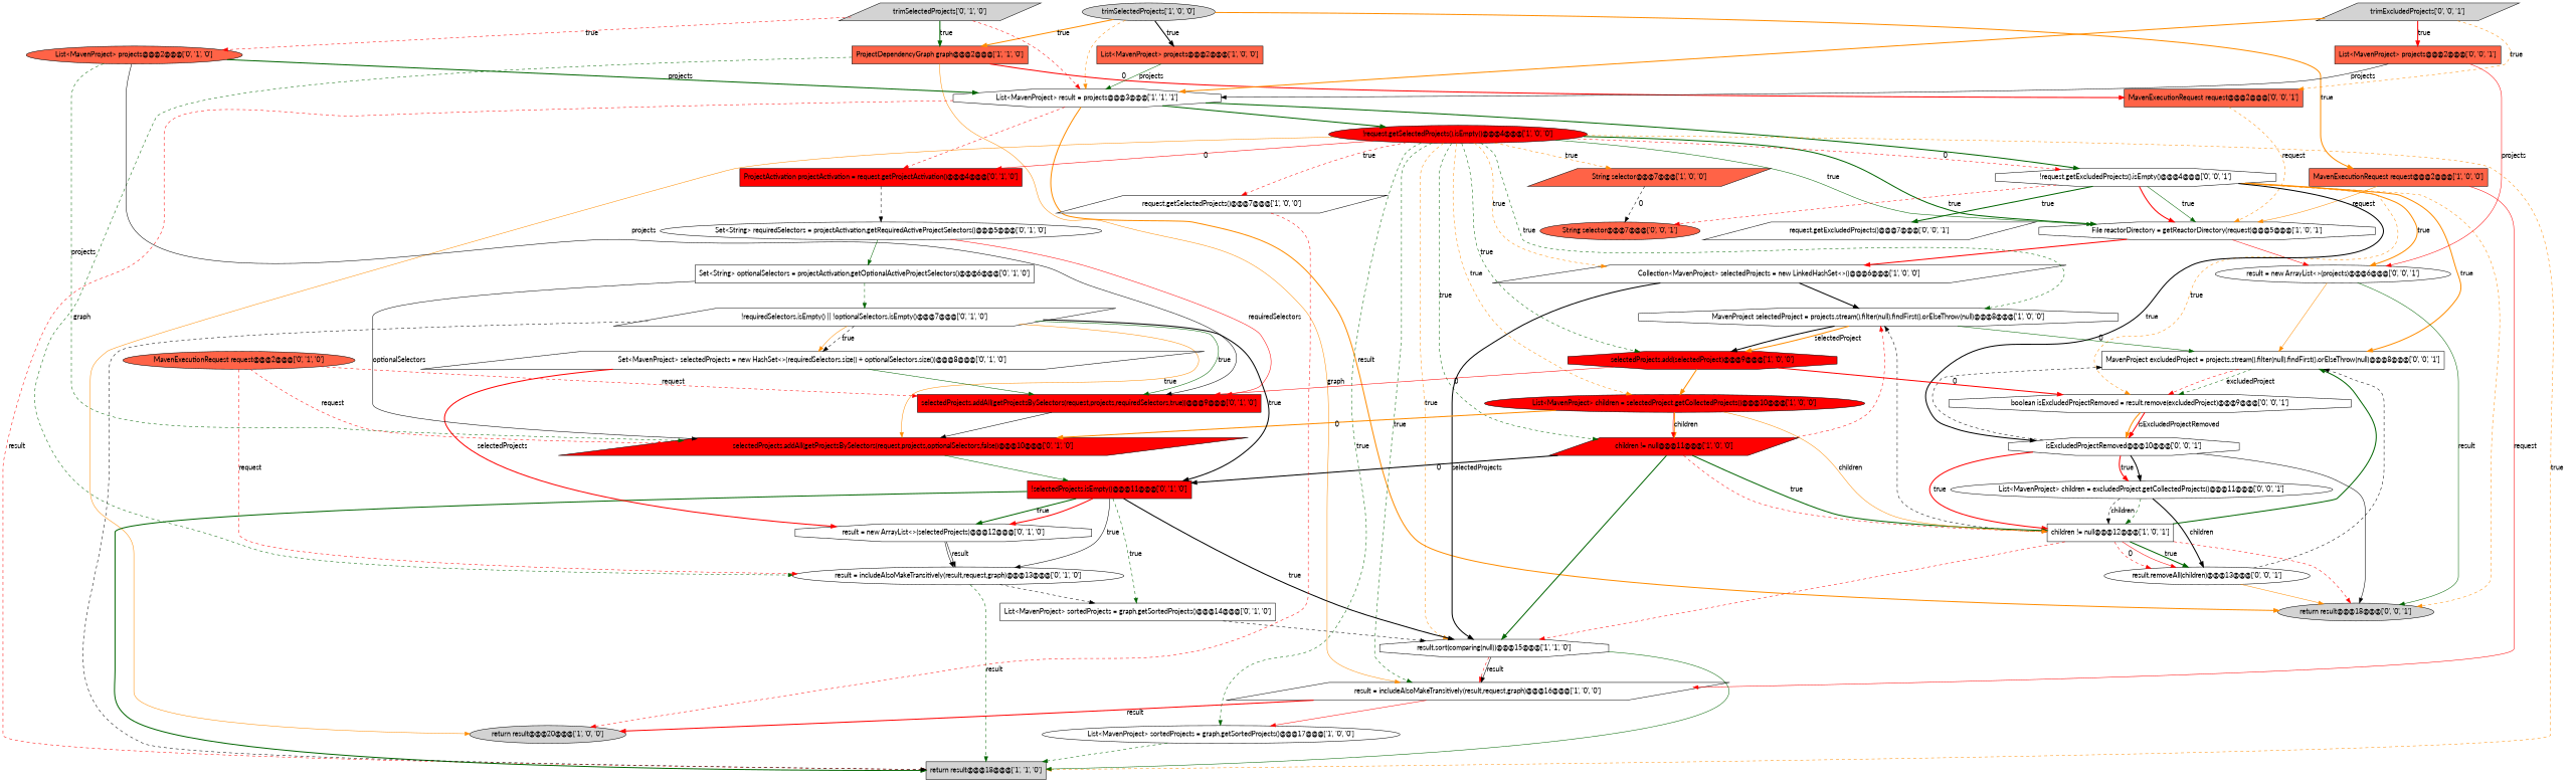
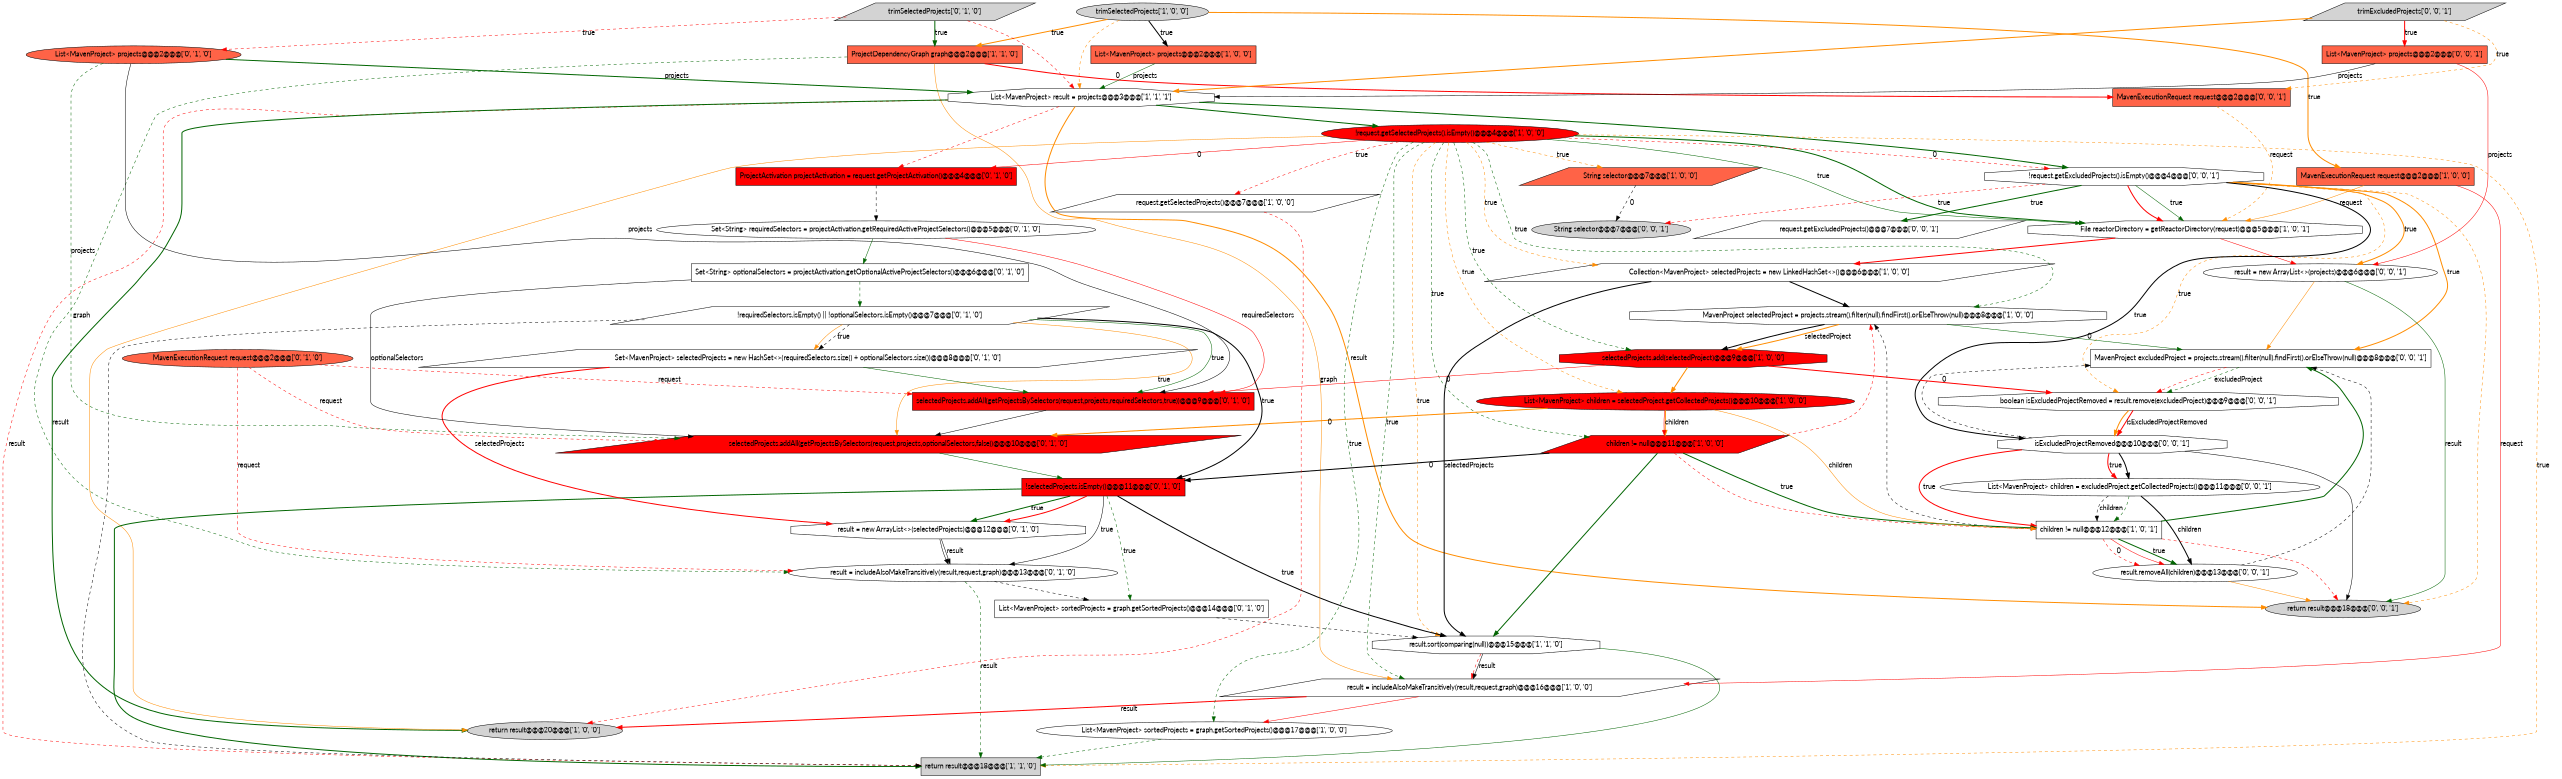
  digraph {
    fontname=Lato
    node [fillcolor=white fontname=Lato shape=ellipse style=filled]
    edge [color=red fontname=Lato style=dashed]
    n1 [fillcolor=lightgray label="trimSelectedProjects['1', '0', '0']"]
    n2 [fillcolor=tomato label="ProjectDependencyGraph graph@@@2@@@['1', '1', '0']" shape=box]
    n3 [fillcolor=tomato label="MavenExecutionRequest request@@@2@@@['1', '0', '0']" shape=box]
    n4 [fillcolor=tomato label="List<MavenProject> projects@@@2@@@['1', '0', '0']" shape=box]
    n5 [label="List<MavenProject> result = projects@@@3@@@['1', '1', '1']" shape=octagon]
    n6 [label="result = includeAlsoMakeTransitively(result,request,graph)@@@13@@@['0', '1', '0']"]
    n7 [fillcolor=tomato label="MavenExecutionRequest request@@@2@@@['0', '0', '1']" shape=box]
    n8 [label="result = includeAlsoMakeTransitively(result,request,graph)@@@16@@@['1', '0', '0']" shape=parallelogram]
    n9 [label="File reactorDirectory = getReactorDirectory(request)@@@5@@@['1', '0', '1']" shape=octagon]
    n10 [fillcolor=lightgray label="return result@@@18@@@['1', '1', '0']" shape=box]
    n11 [fillcolor=lightgray label="return result@@@20@@@['1', '0', '0']"]
    n12 [fillcolor=lightgray label="return result@@@18@@@['0', '0', '1']"]
    n13 [fillcolor=red label="!request.getSelectedProjects().isEmpty()@@@4@@@['1', '0', '0']"]
    n14 [label="!request.getExcludedProjects().isEmpty()@@@4@@@['0', '0', '1']" shape=octagon]
    n15 [fillcolor=red label="ProjectActivation projectActivation = request.getProjectActivation()@@@4@@@['0', '1', '0']" shape=box]
    n16 [fillcolor=lightgray label="trimSelectedProjects['0', '1', '0']" shape=parallelogram]
    n17 [fillcolor=tomato label="List<MavenProject> projects@@@2@@@['0', '1', '0']"]
    n18 [fillcolor=tomato label="MavenExecutionRequest request@@@2@@@['0', '1', '0']"]
    n19 [fillcolor=red label="selectedProjects.addAll(getProjectsBySelectors(request,projects,optionalSelectors,false))@@@10@@@['0', '1', '0']" shape=parallelogram]
    n20 [fillcolor=red label="selectedProjects.addAll(getProjectsBySelectors(request,projects,requiredSelectors,true))@@@9@@@['0', '1', '0']" shape=box]
    n21 [label="List<MavenProject> children = excludedProject.getCollectedProjects()@@@11@@@['0', '0', '1']"]
    n22 [label="children != null@@@12@@@['1', '0', '1']" shape=box]
    n23 [label="result.removeAll(children)@@@13@@@['0', '0', '1']"]
    n24 [label="MavenProject selectedProject = projects.stream().filter(null).findFirst().orElseThrow(null)@@@8@@@['1', '0', '0']" shape=octagon]
    n25 [label="result.sort(comparing(null))@@@15@@@['1', '1', '0']" shape=octagon]
    n26 [label="MavenProject excludedProject = projects.stream().filter(null).findFirst().orElseThrow(null)@@@8@@@['0', '0', '1']" shape=box]
    n27 [label="boolean isExcludedProjectRemoved = result.remove(excludedProject)@@@9@@@['0', '0', '1']" shape=octagon]
    n28 [label="isExcludedProjectRemoved@@@10@@@['0', '0', '1']" shape=octagon]
    n29 [fillcolor=red label="children != null@@@11@@@['1', '0', '0']" shape=parallelogram]
    n30 [fillcolor=red label="!selectedProjects.isEmpty()@@@11@@@['0', '1', '0']" shape=box]
    n31 [fillcolor=red label="selectedProjects.add(selectedProject)@@@9@@@['1', '0', '0']" shape=octagon]
    n32 [label="result = new ArrayList<>(selectedProjects)@@@12@@@['0', '1', '0']" shape=octagon]
    n33 [label="List<MavenProject> sortedProjects = graph.getSortedProjects()@@@14@@@['0', '1', '0']" shape=box]
    n34 [fillcolor=tomato label="String selector@@@7@@@['1', '0', '0']" shape=parallelogram]
-   n35 [fillcolor=tomato label="String selector@@@7@@@['0', '0', '1']"]
+   n35 [fillcolor=lightgray label="String selector@@@7@@@['0', '0', '1']"]
    n36 [label="Collection<MavenProject> selectedProjects = new LinkedHashSet<>()@@@6@@@['1', '0', '0']" shape=parallelogram]
    n37 [label="result = new ArrayList<>(projects)@@@6@@@['0', '0', '1']"]
    n38 [fillcolor=red label="List<MavenProject> children = selectedProject.getCollectedProjects()@@@10@@@['1', '0', '0']"]
    n39 [label="List<MavenProject> sortedProjects = graph.getSortedProjects()@@@17@@@['1', '0', '0']"]
    n40 [label="!requiredSelectors.isEmpty() || !optionalSelectors.isEmpty()@@@7@@@['0', '1', '0']" shape=parallelogram]
    n41 [label="Set<MavenProject> selectedProjects = new HashSet<>(requiredSelectors.size() + optionalSelectors.size())@@@8@@@['0', '1', '0']" shape=parallelogram]
    n42 [label="request.getExcludedProjects()@@@7@@@['0', '0', '1']" shape=parallelogram]
    n43 [fillcolor=lightgray label="trimExcludedProjects['0', '0', '1']" shape=parallelogram]
    n44 [fillcolor=tomato label="List<MavenProject> projects@@@2@@@['0', '0', '1']" shape=box]
    n45 [label="request.getSelectedProjects()@@@7@@@['1', '0', '0']" shape=parallelogram]
    n46 [label="Set<String> requiredSelectors = projectActivation.getRequiredActiveProjectSelectors()@@@5@@@['0', '1', '0']"]
    n47 [label="Set<String> optionalSelectors = projectActivation.getOptionalActiveProjectSelectors()@@@6@@@['0', '1', '0']" shape=box]
    n1 -> n2 [color=darkorange label=true style=bold]
    n1 -> n3 [color=darkorange label=true style=bold]
    n1 -> n4 [color=black label=true style=bold]
    n1 -> n5 [color=darkorange]
    n2 -> n6 [color=darkgreen label="graph"]
    n2 -> n7 [label=0 style=bold]
    n2 -> n8 [color=darkorange label="graph" style=solid]
    n3 -> n8 [label=request style=solid]
    n3 -> n9 [color=darkorange label=request style=solid]
    n4 -> n5 [color=darkgreen label=projects style=solid]
    n5 -> n10 [label=result]
+   n5 -> n11 [color=darkgreen label=result style=bold]
    n5 -> n12 [color=darkorange label=result style=bold]
    n5 -> n13 [color=darkgreen style=bold]
    n5 -> n14 [color=darkgreen style=bold]
    n5 -> n15
    n6 -> n10 [color=darkgreen label=result]
    n6 -> n33 [color=black]
    n7 -> n9 [color=darkorange label=request]
    n8 -> n11 [label=result style=bold]
    n8 -> n39 [style=solid]
    n9 -> n36 [style=bold]
    n9 -> n37 [style=solid]
    n13 -> n8 [color=darkgreen label=true]
    n13 -> n9 [color=darkgreen style=bold]
    n13 -> n9 [color=darkgreen label=true style=solid]
    n13 -> n10 [color=darkorange label=true]
    n13 -> n11 [color=darkorange style=solid]
    n13 -> n14 [label=0]
    n13 -> n15 [label=0 style=solid]
    n13 -> n24 [color=darkgreen label=true]
    n13 -> n25 [color=darkorange label=true]
    n13 -> n29 [color=darkgreen label=true]
    n13 -> n31 [color=darkgreen label=true]
    n13 -> n34 [color=darkorange label=true]
    n13 -> n36 [color=darkorange label=true]
    n13 -> n38 [color=darkorange label=true]
    n13 -> n39 [color=darkgreen label=true]
    n13 -> n45 [label=true]
    n14 -> n9 [color=darkgreen label=true style=solid]
    n14 -> n9 [style=bold]
    n14 -> n12 [color=darkorange]
    n14 -> n26 [color=darkorange label=true style=bold]
    n14 -> n27 [color=darkorange label=true]
    n14 -> n28 [color=black label=true style=bold]
    n14 -> n35 [label=true]
    n14 -> n37 [color=darkorange label=true style=bold]
    n14 -> n42 [color=darkgreen label=true style=bold]
    n15 -> n46 [color=black]
    n16 -> n2 [color=darkgreen label=true style=bold]
    n16 -> n5
    n16 -> n17 [label=true]
    n17 -> n5 [color=darkgreen label=projects style=bold]
    n17 -> n19 [color=darkgreen label=projects]
    n17 -> n20 [color=black label=projects style=solid]
    n18 -> n6 [label=request]
    n18 -> n19 [label=request]
    n18 -> n20 [label=request]
    n19 -> n30 [color=darkgreen style=solid]
    n20 -> n19 [color=black style=solid]
    n21 -> n22 [color=black label=children]
    n21 -> n22 [color=darkgreen]
    n21 -> n23 [color=black label=children style=bold]
    n22 -> n12
    n22 -> n23 [color=darkgreen label=true style=bold]
    n22 -> n23 [label=0]
    n22 -> n23 [style=solid]
    n22 -> n24 [color=black]
-   n22 -> n25
    n22 -> n26 [color=darkgreen style=bold]
    n23 -> n12 [color=darkorange style=solid]
    n23 -> n26 [color=black]
    n24 -> n26 [color=darkgreen label=0 style=solid]
    n24 -> n31 [color=black style=bold]
    n24 -> n31 [color=darkorange label=selectedProject style=bold]
    n25 -> n8
    n25 -> n8 [color=black label=result style=solid]
    n25 -> n10 [color=darkgreen style=solid]
    n26 -> n27
    n26 -> n27 [color=darkgreen label=excludedProject]
    n27 -> n28 [label=isExcludedProjectRemoved style=bold]
    n27 -> n28 [color=darkorange style=bold]
    n28 -> n12 [color=black style=solid]
    n28 -> n21 [color=black style=bold]
    n28 -> n21 [label=true style=bold]
    n28 -> n22 [label=true style=bold]
    n28 -> n26 [color=black]
    n29 -> n22 [color=darkgreen label=true style=bold]
    n29 -> n22
    n29 -> n24
    n29 -> n25 [color=darkgreen style=bold]
    n29 -> n30 [color=black label=0 style=bold]
    n30 -> n6 [color=black label=true style=solid]
    n30 -> n10 [color=darkgreen style=bold]
    n30 -> n25 [color=black label=true style=bold]
    n30 -> n32 [color=darkgreen label=true style=bold]
    n30 -> n32 [style=bold]
    n30 -> n33 [color=darkgreen label=true]
    n31 -> n20 [label=0 style=solid]
    n31 -> n27 [label=0 style=bold]
    n31 -> n38 [color=darkorange style=bold]
    n32 -> n6 [color=black label=result style=solid]
    n32 -> n6 [color=black style=solid]
    n33 -> n25 [color=black]
    n34 -> n35 [color=black label=0]
    n36 -> n24 [color=black style=bold]
    n36 -> n25 [color=black label=selectedProjects style=bold]
    n37 -> n12 [color=darkgreen label=result style=solid]
    n37 -> n26 [color=darkorange style=solid]
    n38 -> n19 [color=darkorange label=0 style=bold]
    n38 -> n22 [color=darkorange label=children style=solid]
    n38 -> n29 [color=darkorange label=children style=bold]
    n38 -> n29 [style=solid]
    n39 -> n10 [color=darkgreen]
    n40 -> n10 [color=black]
    n40 -> n19 [color=darkorange label=true style=solid]
    n40 -> n20 [color=darkgreen label=true style=solid]
    n40 -> n30 [color=black label=true style=bold]
    n40 -> n41 [color=black label=true]
    n40 -> n41 [color=darkorange style=solid]
    n41 -> n20 [color=darkgreen style=solid]
    n41 -> n32 [label=selectedProjects style=bold]
    n43 -> n5 [color=darkorange style=bold]
    n43 -> n7 [color=darkorange label=true]
    n43 -> n44 [label=true style=bold]
    n44 -> n5 [color=black label=projects style=solid]
    n44 -> n37 [label=projects style=solid]
    n45 -> n11
    n46 -> n20 [label=requiredSelectors style=solid]
    n46 -> n47 [color=darkgreen style=solid]
    n47 -> n19 [color=black label=optionalSelectors style=solid]
    n47 -> n40 [color=darkgreen]
  }
